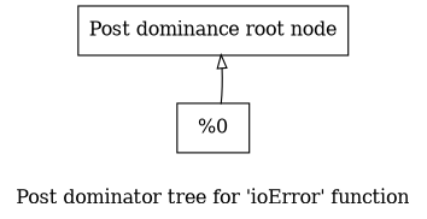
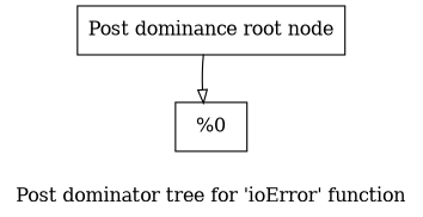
  digraph {
    label="Post dominator tree for 'ioError' function"
    node [shape=record]
    n1 [label="{Post dominance root node}"]
    n2 [label="{%0}"]
-   n2 -> n1 [arrowhead=onormal]
+   n1 -> n2 [arrowhead=onormal]
  }
